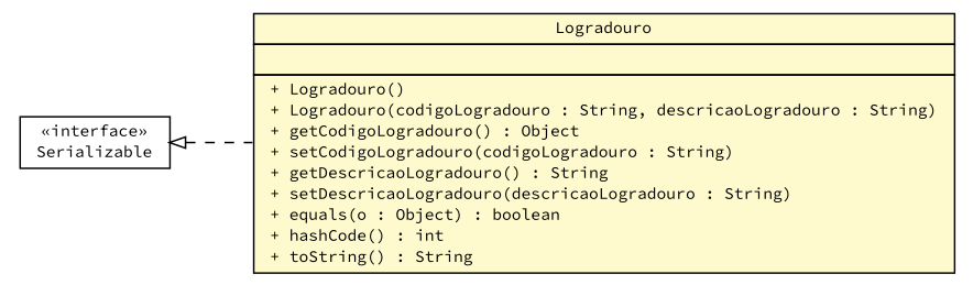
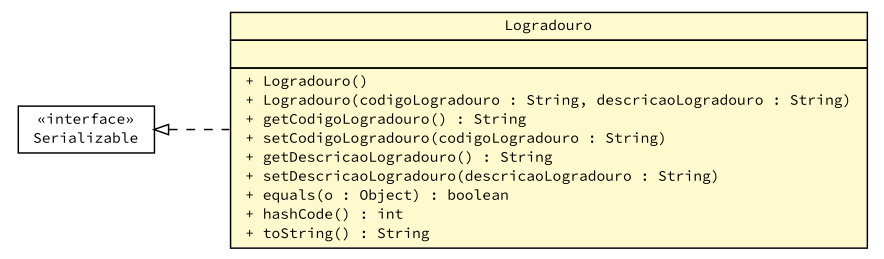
  digraph {
    nodesep=0.25
    ranksep=0.5
    rankdir=LR
    fontname="Source Code Pro"
    node [fontcolor=black fontname="Source Code Pro" fontsize=10.0 shape=plaintext]
-   n1 [label=<<table title="br.gov.to.sefaz.par.gestao.persistence.entity.Logradouro" border="0" cellborder="1" cellspacing="0" cellpadding="2" port="p" bgcolor="lemonChiffon" href="./Logradouro.html"> 		<tr><td><table border="0" cellspacing="0" cellpadding="1"> <tr><td align="center" balign="center"> Logradouro </td></tr> 		</table></td></tr> 		<tr><td><table border="0" cellspacing="0" cellpadding="1"> <tr><td align="left" balign="left">  </td></tr> 		</table></td></tr> 		<tr><td><table border="0" cellspacing="0" cellpadding="1"> <tr><td align="left" balign="left"> + Logradouro() </td></tr> <tr><td align="left" balign="left"> + Logradouro(codigoLogradouro : String, descricaoLogradouro : String) </td></tr> <tr><td align="left" balign="left"> + getCodigoLogradouro() : Object </td></tr> <tr><td align="left" balign="left"> + setCodigoLogradouro(codigoLogradouro : String) </td></tr> <tr><td align="left" balign="left"> + getDescricaoLogradouro() : String </td></tr> <tr><td align="left" balign="left"> + setDescricaoLogradouro(descricaoLogradouro : String) </td></tr> <tr><td align="left" balign="left"> + equals(o : Object) : boolean </td></tr> <tr><td align="left" balign="left"> + hashCode() : int </td></tr> <tr><td align="left" balign="left"> + toString() : String </td></tr> 		</table></td></tr> 		</table>>]
+   n1 [label=<<table title="br.gov.to.sefaz.par.gestao.persistence.entity.Logradouro" border="0" cellborder="1" cellspacing="0" cellpadding="2" port="p" bgcolor="lemonChiffon" href="./Logradouro.html"> 		<tr><td><table border="0" cellspacing="0" cellpadding="1"> <tr><td align="center" balign="center"> Logradouro </td></tr> 		</table></td></tr> 		<tr><td><table border="0" cellspacing="0" cellpadding="1"> <tr><td align="left" balign="left">  </td></tr> 		</table></td></tr> 		<tr><td><table border="0" cellspacing="0" cellpadding="1"> <tr><td align="left" balign="left"> + Logradouro() </td></tr> <tr><td align="left" balign="left"> + Logradouro(codigoLogradouro : String, descricaoLogradouro : String) </td></tr> <tr><td align="left" balign="left"> + getCodigoLogradouro() : String </td></tr> <tr><td align="left" balign="left"> + setCodigoLogradouro(codigoLogradouro : String) </td></tr> <tr><td align="left" balign="left"> + getDescricaoLogradouro() : String </td></tr> <tr><td align="left" balign="left"> + setDescricaoLogradouro(descricaoLogradouro : String) </td></tr> <tr><td align="left" balign="left"> + equals(o : Object) : boolean </td></tr> <tr><td align="left" balign="left"> + hashCode() : int </td></tr> <tr><td align="left" balign="left"> + toString() : String </td></tr> 		</table></td></tr> 		</table>>]
    n2 [label=<<table title="java.io.Serializable" border="0" cellborder="1" cellspacing="0" cellpadding="2" port="p" href="http://java.sun.com/j2se/1.4.2/docs/api/java/io/Serializable.html"> 		<tr><td><table border="0" cellspacing="0" cellpadding="1"> <tr><td align="center" balign="center"> &#171;interface&#187; </td></tr> <tr><td align="center" balign="center"> Serializable </td></tr> 		</table></td></tr> 		</table>>]
    n2 -> n1 [arrowtail=empty dir=back fontname="Source Code Pro" fontsize=10 headport=p labelfontname=arial labelfontsize=10 style=dashed tailport=p]
  }
